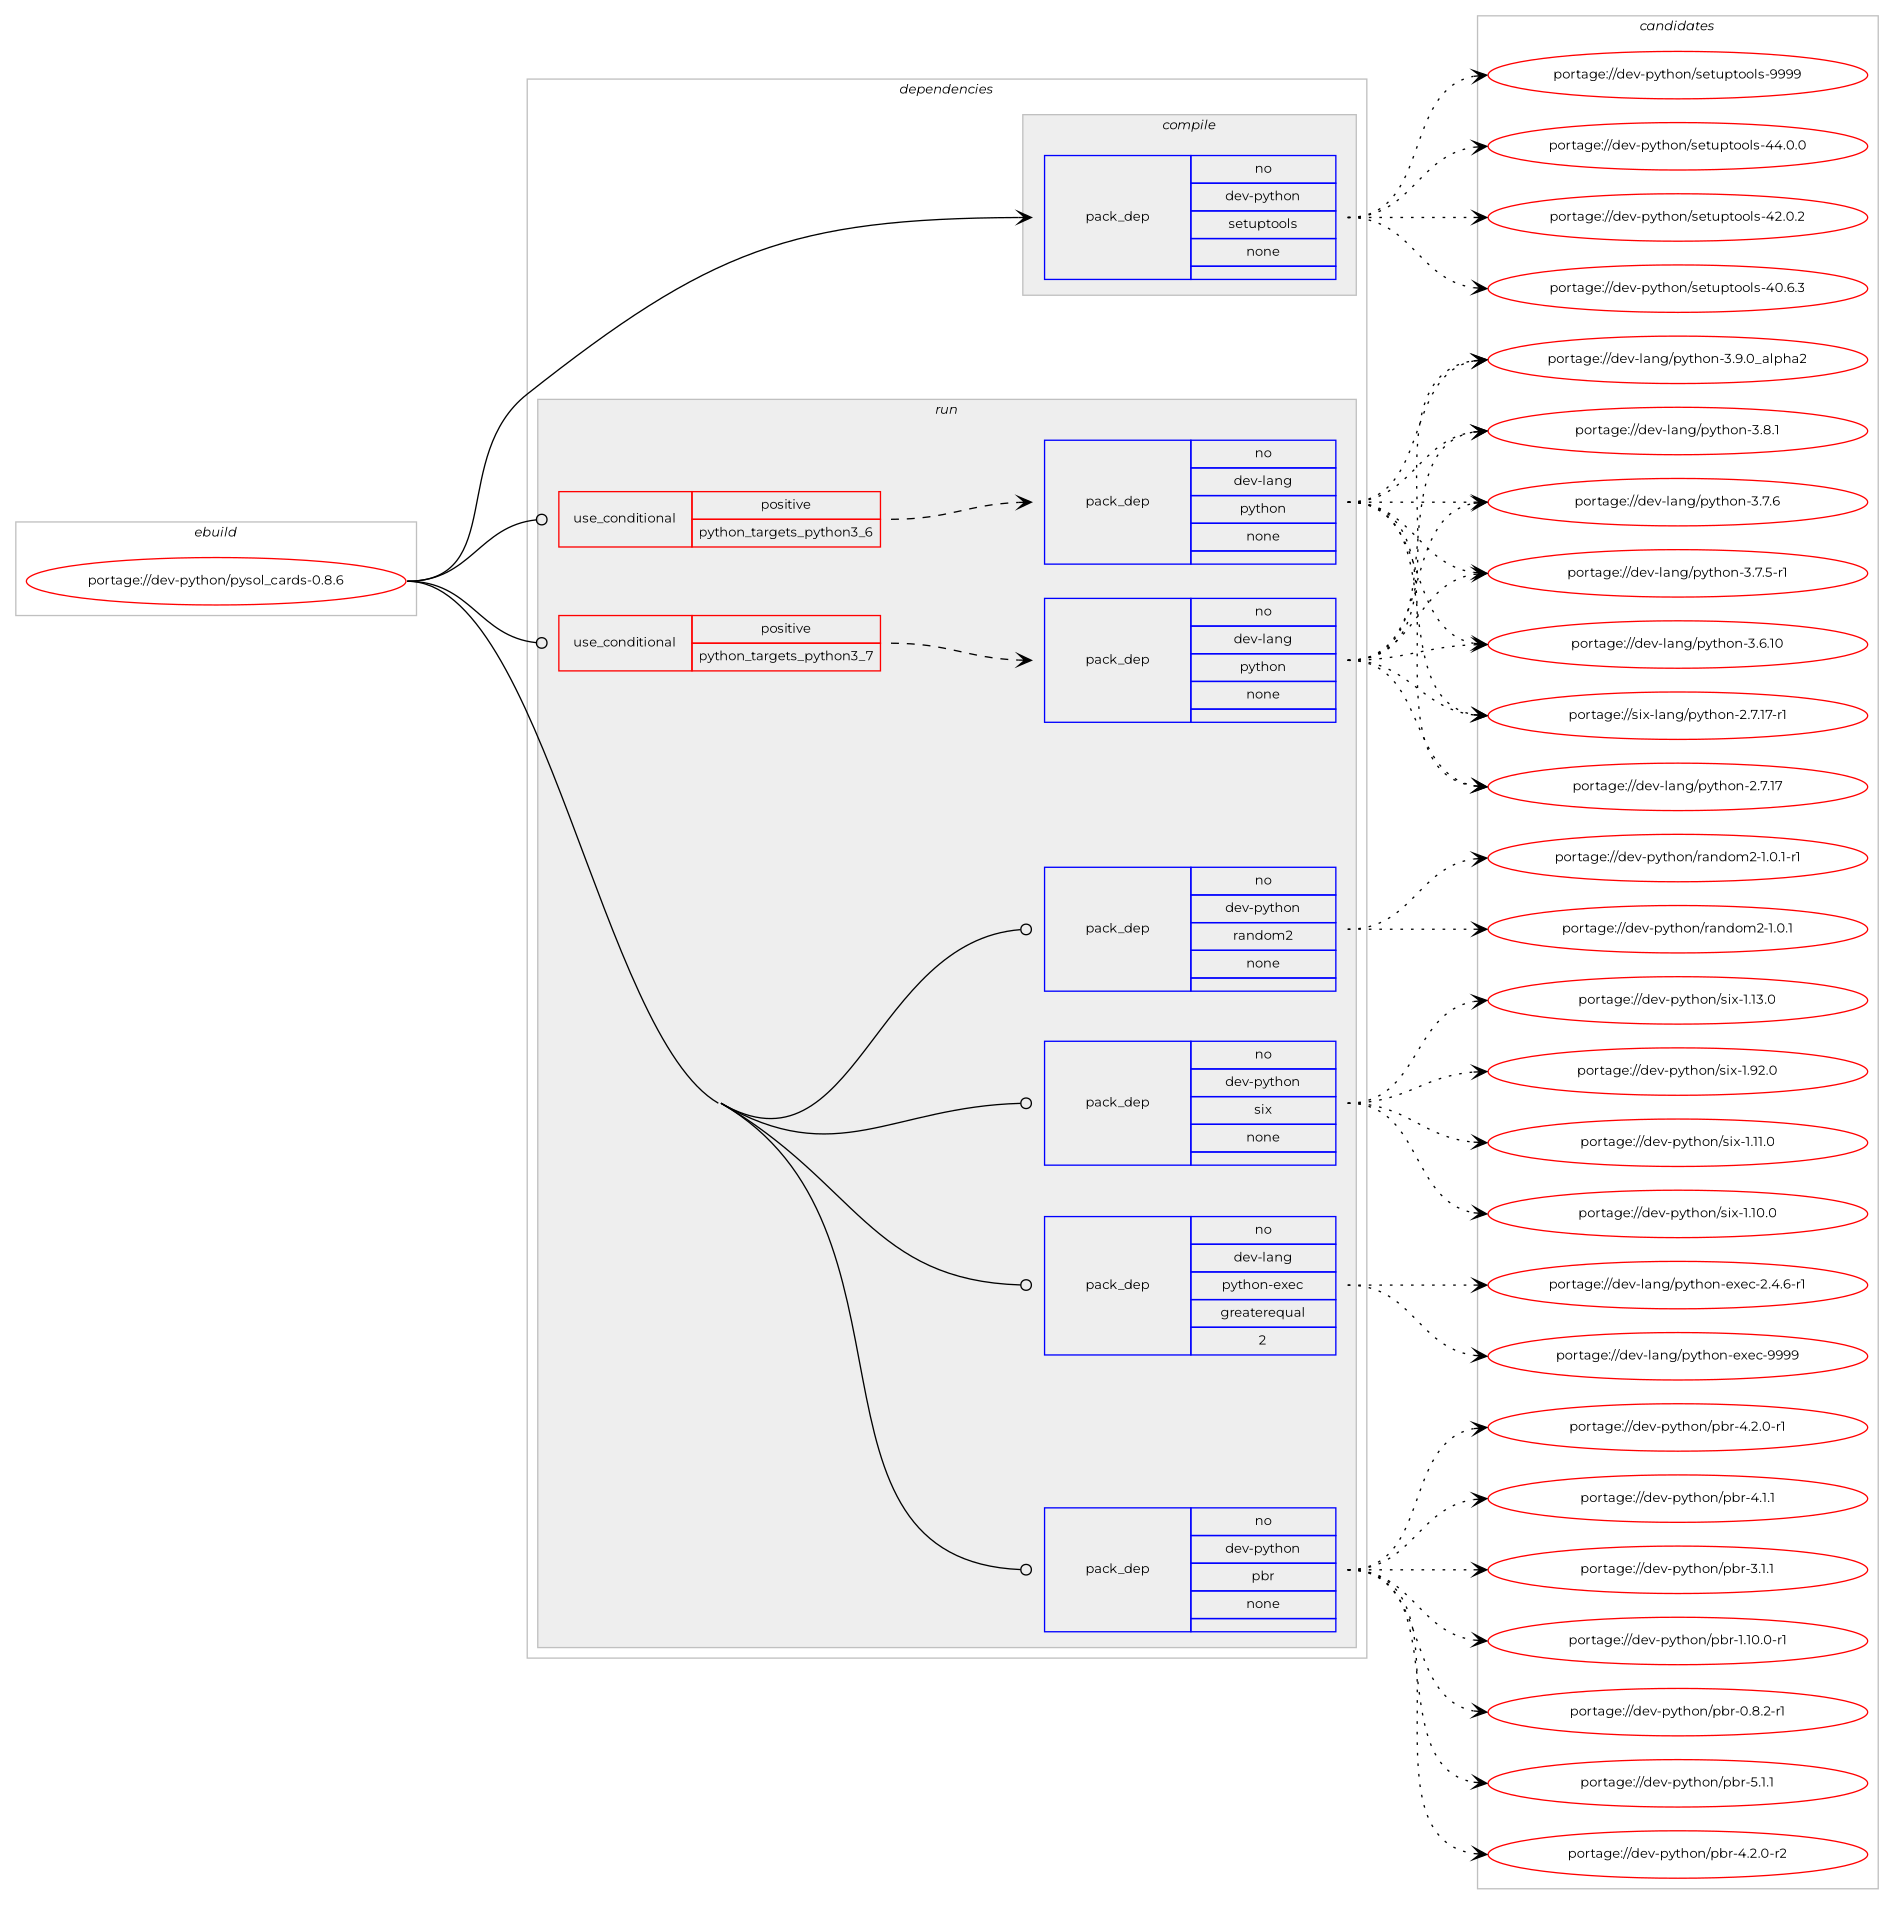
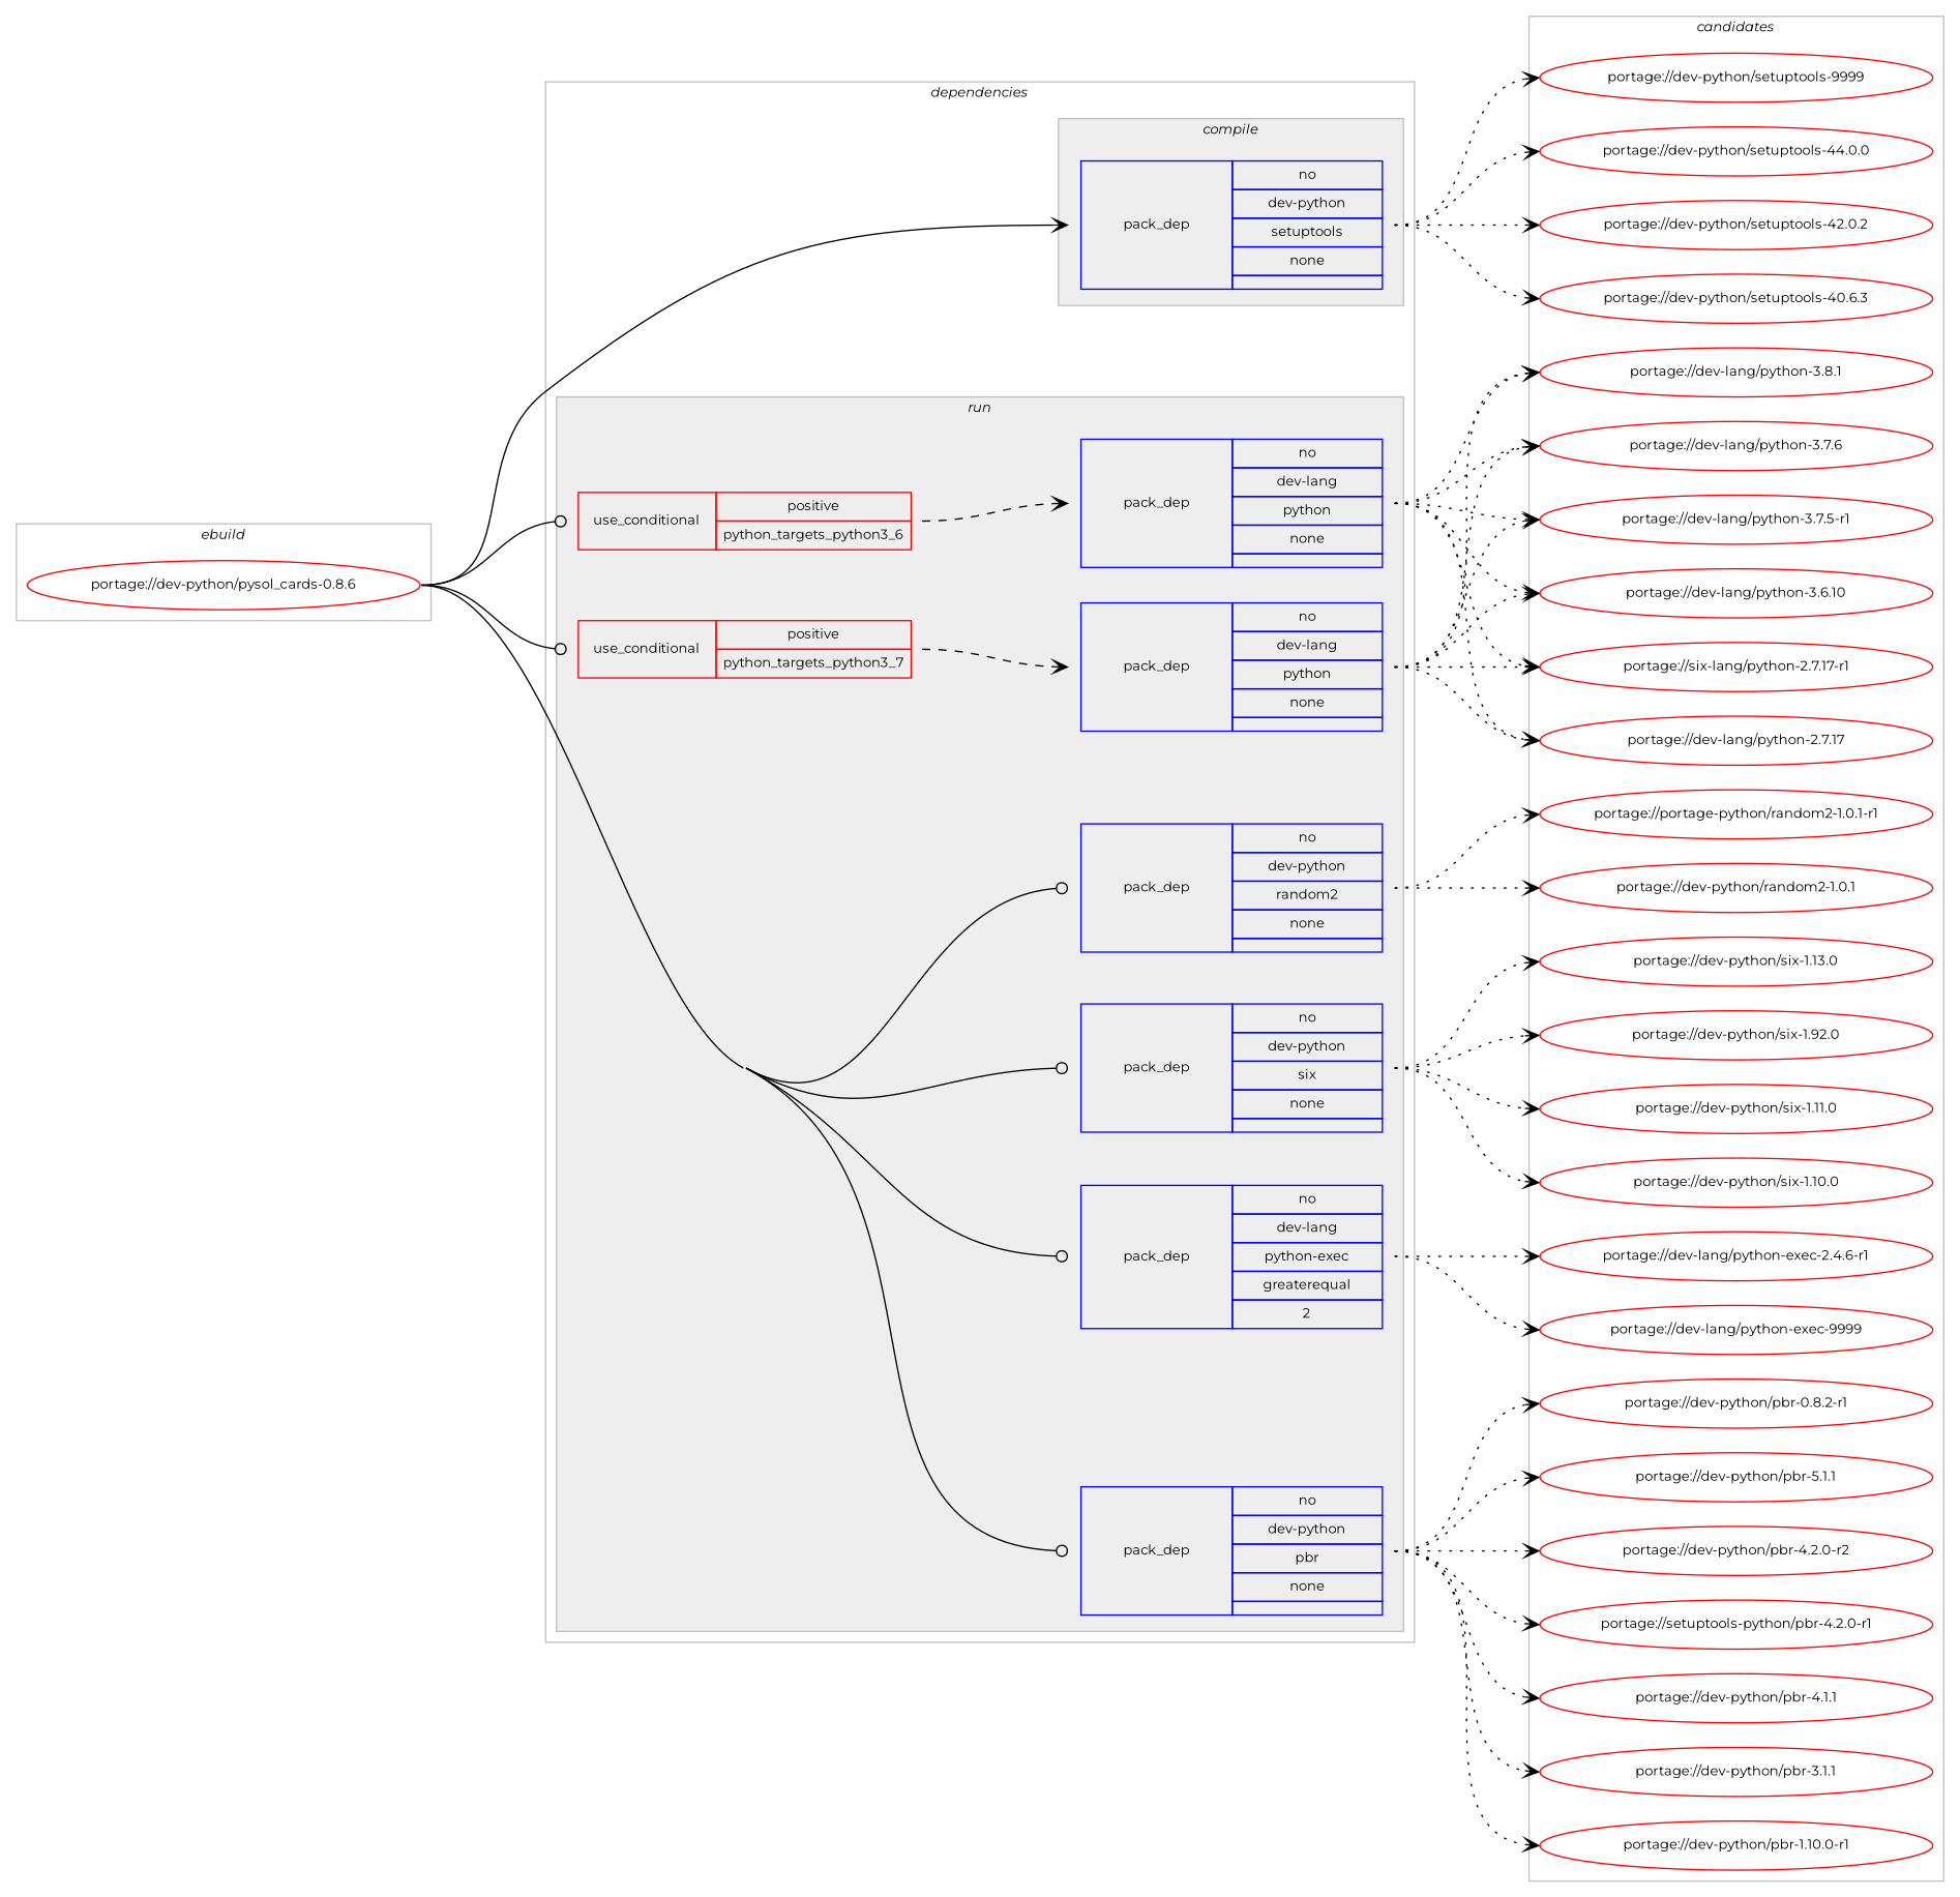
  digraph {
    compound=true
    concentrate=true
    fontname=Montserrat
    fontsize=10
    newrank=true
    rankdir=LR
    ranksep=1.5
    node [color=red fontname=Montserrat fontsize=10]
    edge [arrowhead=vee fontname=Montserrat headport=w style=dotted tailport=e weight=100]
    n1 [label="portage://dev-python/pysol_cards-0.8.6" width=4]
    n2 [color=blue label=<<TABLE BORDER="0" CELLBORDER="1" CELLSPACING="0" CELLPADDING="4" WIDTH="220"><TR><TD ROWSPAN="6" CELLPADDING="30">pack_dep</TD></TR><TR><TD WIDTH="110">no</TD></TR><TR><TD>dev-python</TD></TR><TR><TD>setuptools</TD></TR><TR><TD>none</TD></TR><TR><TD></TD></TR></TABLE>> shape=none]
    n3 [color=blue label=<<TABLE BORDER="0" CELLBORDER="1" CELLSPACING="0" CELLPADDING="4" WIDTH="220"><TR><TD ROWSPAN="6" CELLPADDING="30">pack_dep</TD></TR><TR><TD WIDTH="110">no</TD></TR><TR><TD>dev-lang</TD></TR><TR><TD>python</TD></TR><TR><TD>none</TD></TR><TR><TD></TD></TR></TABLE>> shape=none]
    n4 [label=<<TABLE BORDER="0" CELLBORDER="1" CELLSPACING="0" CELLPADDING="4"><TR><TD ROWSPAN="3" CELLPADDING="10">use_conditional</TD></TR><TR><TD>positive</TD></TR><TR><TD>python_targets_python3_6</TD></TR></TABLE>> shape=none]
    n5 [color=blue label=<<TABLE BORDER="0" CELLBORDER="1" CELLSPACING="0" CELLPADDING="4" WIDTH="220"><TR><TD ROWSPAN="6" CELLPADDING="30">pack_dep</TD></TR><TR><TD WIDTH="110">no</TD></TR><TR><TD>dev-lang</TD></TR><TR><TD>python</TD></TR><TR><TD>none</TD></TR><TR><TD></TD></TR></TABLE>> shape=none]
    n6 [label=<<TABLE BORDER="0" CELLBORDER="1" CELLSPACING="0" CELLPADDING="4"><TR><TD ROWSPAN="3" CELLPADDING="10">use_conditional</TD></TR><TR><TD>positive</TD></TR><TR><TD>python_targets_python3_7</TD></TR></TABLE>> shape=none]
    n7 [color=blue label=<<TABLE BORDER="0" CELLBORDER="1" CELLSPACING="0" CELLPADDING="4" WIDTH="220"><TR><TD ROWSPAN="6" CELLPADDING="30">pack_dep</TD></TR><TR><TD WIDTH="110">no</TD></TR><TR><TD>dev-lang</TD></TR><TR><TD>python-exec</TD></TR><TR><TD>greaterequal</TD></TR><TR><TD>2</TD></TR></TABLE>> shape=none]
    n8 [color=blue label=<<TABLE BORDER="0" CELLBORDER="1" CELLSPACING="0" CELLPADDING="4" WIDTH="220"><TR><TD ROWSPAN="6" CELLPADDING="30">pack_dep</TD></TR><TR><TD WIDTH="110">no</TD></TR><TR><TD>dev-python</TD></TR><TR><TD>pbr</TD></TR><TR><TD>none</TD></TR><TR><TD></TD></TR></TABLE>> shape=none]
    n9 [color=blue label=<<TABLE BORDER="0" CELLBORDER="1" CELLSPACING="0" CELLPADDING="4" WIDTH="220"><TR><TD ROWSPAN="6" CELLPADDING="30">pack_dep</TD></TR><TR><TD WIDTH="110">no</TD></TR><TR><TD>dev-python</TD></TR><TR><TD>random2</TD></TR><TR><TD>none</TD></TR><TR><TD></TD></TR></TABLE>> shape=none]
    n10 [color=blue label=<<TABLE BORDER="0" CELLBORDER="1" CELLSPACING="0" CELLPADDING="4" WIDTH="220"><TR><TD ROWSPAN="6" CELLPADDING="30">pack_dep</TD></TR><TR><TD WIDTH="110">no</TD></TR><TR><TD>dev-python</TD></TR><TR><TD>six</TD></TR><TR><TD>none</TD></TR><TR><TD></TD></TR></TABLE>> shape=none]
    n11 [label="portage://dev-python/setuptools-9999" width=4]
    n12 [label="portage://dev-python/setuptools-44.0.0" width=4]
    n13 [label="portage://dev-python/setuptools-42.0.2" width=4]
    n14 [label="portage://dev-python/setuptools-40.6.3" width=4]
-   n15 [label="portage://dev-lang/python-3.9.0_alpha2" width=4]
    n16 [label="portage://dev-lang/python-3.8.1" width=4]
    n17 [label="portage://dev-lang/python-3.7.6" width=4]
    n18 [label="portage://dev-lang/python-3.7.5-r1" width=4]
    n19 [label="portage://dev-lang/python-3.6.10" width=4]
    n20 [label="portage://six-lang/python-2.7.17-r1" width=4]
    n21 [label="portage://dev-lang/python-2.7.17" width=4]
    n22 [label="portage://dev-lang/python-exec-9999" width=4]
    n23 [label="portage://dev-lang/python-exec-2.4.6-r1" width=4]
    n24 [label="portage://dev-python/pbr-5.1.1" width=4]
    n25 [label="portage://dev-python/pbr-4.2.0-r2" width=4]
-   n26 [label="portage://dev-python/pbr-4.2.0-r1" width=4]
+   n26 [label="portage://setuptools-python/pbr-4.2.0-r1" width=4]
    n27 [label="portage://dev-python/pbr-4.1.1" width=4]
    n28 [label="portage://dev-python/pbr-3.1.1" width=4]
    n29 [label="portage://dev-python/pbr-1.10.0-r1" width=4]
    n30 [label="portage://dev-python/pbr-0.8.2-r1" width=4]
-   n31 [label="portage://dev-python/random2-1.0.1-r1" width=4]
+   n31 [label="portage://portage-python/random2-1.0.1-r1" width=4]
    n32 [label="portage://dev-python/random2-1.0.1" width=4]
    n33 [label="portage://dev-python/six-1.13.0" width=4]
    n34 [label="portage://dev-python/six-1.92.0" width=4]
    n35 [label="portage://dev-python/six-1.11.0" width=4]
    n36 [label="portage://dev-python/six-1.10.0" width=4]
    subgraph cluster_1 {
      color=gray
      label=<<i>ebuild</i>>
      rank=same
      n1
    }
    subgraph cluster_2 {
      color=gray
      label=<<i>dependencies</i>>
      subgraph cluster_3 {
        color=gray
        fillcolor="#eeeeee"
        label=<<i>compile</i>>
        style=filled
        subgraph sub_4 {
          color=gray
          fillcolor="#eeeeee"
          label=<<i>compile</i>>
          style=filled
          n2
        }
      }
      subgraph cluster_5 {
        color=gray
        fillcolor="#eeeeee"
        label=<<i>compile and run</i>>
        style=filled
      }
      subgraph cluster_6 {
        color=gray
        fillcolor="#eeeeee"
        label=<<i>run</i>>
        style=filled
        subgraph sub_7 {
          color=gray
          fillcolor="#eeeeee"
          label=<<i>run</i>>
          style=filled
          n4
          subgraph sub_8 {
            color=gray
            fillcolor="#eeeeee"
            label=<<i>run</i>>
            style=filled
            n3
          }
        }
        subgraph sub_9 {
          color=gray
          fillcolor="#eeeeee"
          label=<<i>run</i>>
          style=filled
          n6
          subgraph sub_10 {
            color=gray
            fillcolor="#eeeeee"
            label=<<i>run</i>>
            style=filled
            n5
          }
        }
        subgraph sub_11 {
          color=gray
          fillcolor="#eeeeee"
          label=<<i>run</i>>
          style=filled
          n7
        }
        subgraph sub_12 {
          color=gray
          fillcolor="#eeeeee"
          label=<<i>run</i>>
          style=filled
          n8
        }
        subgraph sub_13 {
          color=gray
          fillcolor="#eeeeee"
          label=<<i>run</i>>
          style=filled
          n9
        }
        subgraph sub_14 {
          color=gray
          fillcolor="#eeeeee"
          label=<<i>run</i>>
          style=filled
          n10
        }
      }
    }
    subgraph cluster_15 {
      color=gray
      label=<<i>candidates</i>>
      rank=same
      subgraph sub_16 {
        color=black
        label=<<i>candidates</i>>
        nodesep=1
        rank=same
        n11
        n12
        n13
        n14
      }
      subgraph sub_17 {
        color=black
        label=<<i>candidates</i>>
        nodesep=1
        rank=same
-       n15
        n16
        n17
        n18
        n19
        n20
        n21
      }
      subgraph sub_18 {
        color=black
        label=<<i>candidates</i>>
        nodesep=1
        rank=same
-       n15
        n16
        n17
        n18
        n19
        n20
        n21
      }
      subgraph sub_19 {
        color=black
        label=<<i>candidates</i>>
        nodesep=1
        rank=same
        n22
        n23
      }
      subgraph sub_20 {
        color=black
        label=<<i>candidates</i>>
        nodesep=1
        rank=same
        n24
        n25
        n26
        n27
        n28
        n29
        n30
      }
      subgraph sub_21 {
        color=black
        label=<<i>candidates</i>>
        nodesep=1
        rank=same
        n31
        n32
      }
      subgraph sub_22 {
        color=black
        label=<<i>candidates</i>>
        nodesep=1
        rank=same
        n33
        n34
        n35
        n36
      }
    }
    n1 -> n2 [style=solid weight=20]
    n1 -> n4 [arrowhead=odot style=solid weight=20]
    n1 -> n6 [arrowhead=odot style=solid weight=20]
    n1 -> n7 [arrowhead=odot style=solid weight=20]
    n1 -> n8 [arrowhead=odot style=solid weight=20]
    n1 -> n9 [arrowhead=odot style=solid weight=20]
    n1 -> n10 [arrowhead=odot style=solid weight=20]
    n2 -> n11
    n2 -> n12
    n2 -> n13
    n2 -> n14
-   n3 -> n15
    n3 -> n16
    n3 -> n17
    n3 -> n18
    n3 -> n19
    n3 -> n20
    n3 -> n21
    n4 -> n3 [style=dashed weight=20]
-   n5 -> n15
    n5 -> n16
    n5 -> n17
    n5 -> n18
    n5 -> n19
    n5 -> n20
    n5 -> n21
    n6 -> n5 [style=dashed weight=20]
    n7 -> n22
    n7 -> n23
    n8 -> n24
    n8 -> n25
    n8 -> n26
    n8 -> n27
    n8 -> n28
    n8 -> n29
    n8 -> n30
    n9 -> n31
    n9 -> n32
    n10 -> n33
    n10 -> n34
    n10 -> n35
    n10 -> n36
  }
